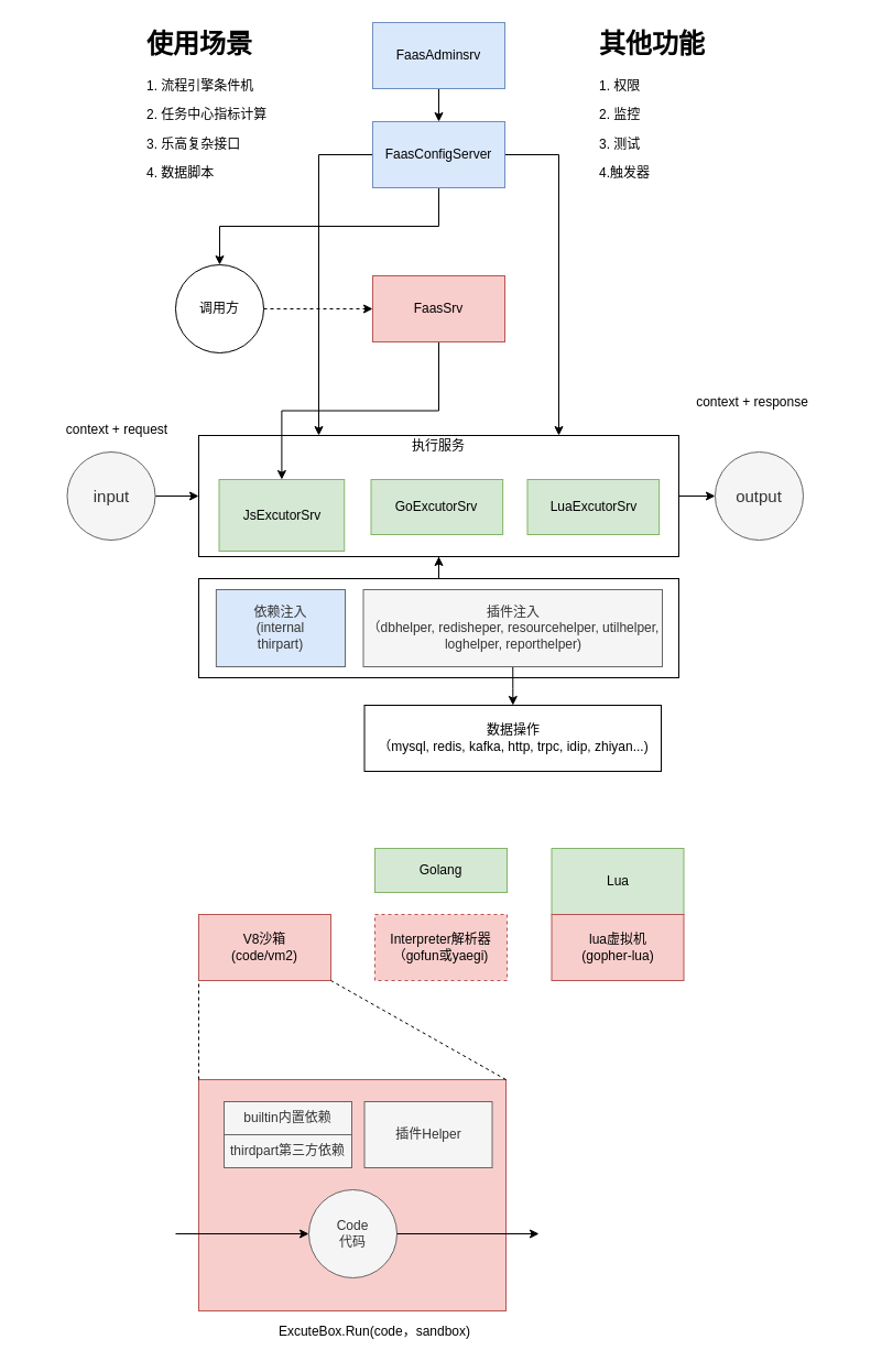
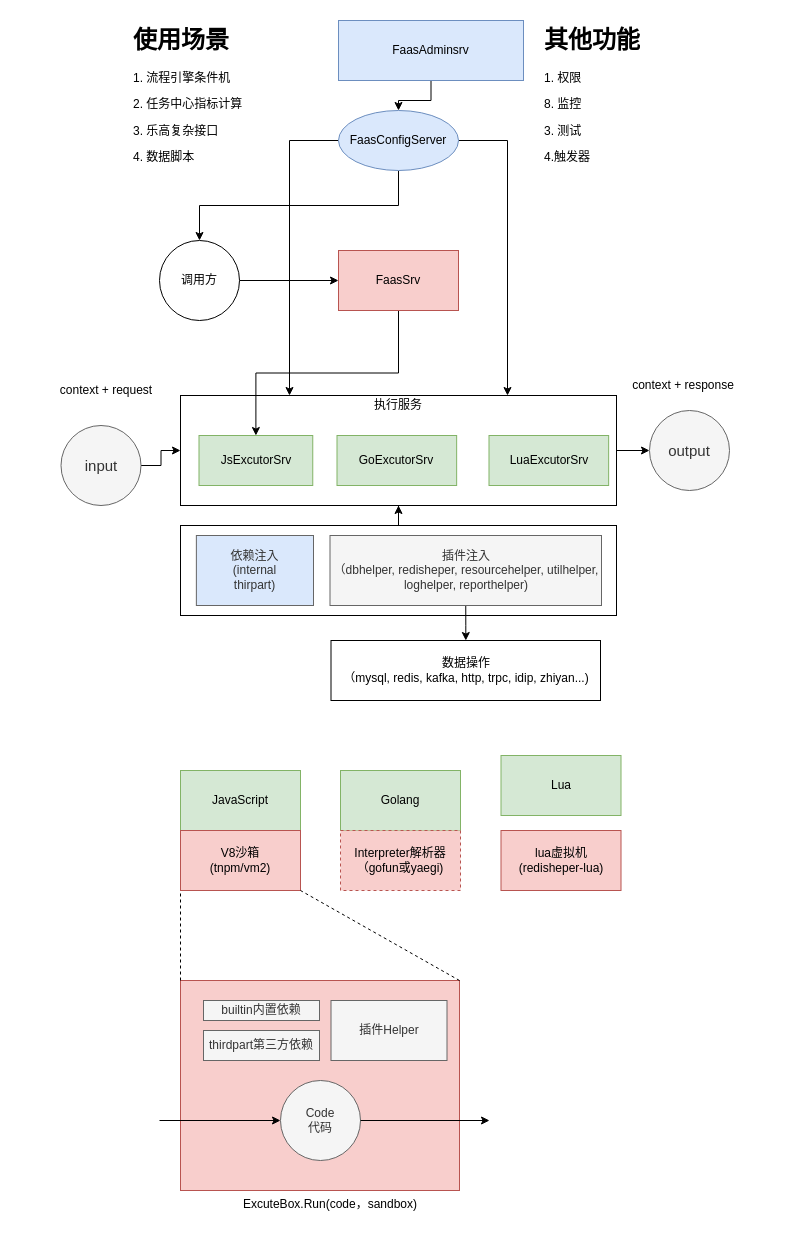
  <mxCell id="0" />
  <mxCell id="1" parent="0" />
  <mxCell id="2" style="edgeStyle=orthogonalEdgeStyle;rounded=0;orthogonalLoop=1;jettySize=auto;html=1;exitX=1;exitY=0.5;exitDx=0;exitDy=0;" parent="1" source="3" target="8" edge="1"><mxGeometry relative="1" as="geometry" /></mxCell>
  <mxCell id="3" value="" style="rounded=0;whiteSpace=wrap;html=1;" parent="1" vertex="1"><mxGeometry x="180" y="395" width="436" height="110" as="geometry" /></mxCell>
  <mxCell id="4" style="edgeStyle=orthogonalEdgeStyle;rounded=0;orthogonalLoop=1;jettySize=auto;html=1;exitX=0.5;exitY=0;exitDx=0;exitDy=0;" parent="1" source="5" target="3" edge="1"><mxGeometry relative="1" as="geometry" /></mxCell>
  <mxCell id="5" value="" style="rounded=0;whiteSpace=wrap;html=1;" parent="1" vertex="1"><mxGeometry x="180" y="525" width="436" height="90" as="geometry" /></mxCell>
  <mxCell id="6" style="edgeStyle=orthogonalEdgeStyle;rounded=0;orthogonalLoop=1;jettySize=auto;html=1;exitX=1;exitY=0.5;exitDx=0;exitDy=0;" parent="1" source="7" target="3" edge="1"><mxGeometry relative="1" as="geometry" /></mxCell>
- <mxCell id="7" value="input" style="ellipse;whiteSpace=wrap;html=1;aspect=fixed;fontSize=15;fillColor=#f5f5f5;strokeColor=#666666;fontColor=#333333;" parent="1" vertex="1"><mxGeometry x="60.5" y="410" width="80" height="80" as="geometry" /></mxCell>
+ <mxCell id="7" value="input" style="ellipse;whiteSpace=wrap;html=1;aspect=fixed;fontSize=15;fillColor=#f5f5f5;strokeColor=#666666;fontColor=#333333;" parent="1" vertex="1"><mxGeometry x="60.5" y="425" width="80" height="80" as="geometry" /></mxCell>
  <mxCell id="8" value="output" style="ellipse;whiteSpace=wrap;html=1;aspect=fixed;fontSize=15;fillColor=#f5f5f5;strokeColor=#666666;fontColor=#333333;" parent="1" vertex="1"><mxGeometry x="649" y="410" width="80" height="80" as="geometry" /></mxCell>
  <mxCell id="9" value="context + request" style="text;html=1;strokeColor=none;fillColor=none;align=center;verticalAlign=middle;whiteSpace=wrap;rounded=0;fontSize=12;" parent="1" vertex="1"><mxGeometry x="20.5" y="380" width="170" height="20" as="geometry" /></mxCell>
- <mxCell id="10" value="context + response" style="text;html=1;strokeColor=none;fillColor=none;align=center;verticalAlign=middle;whiteSpace=wrap;rounded=0;fontSize=12;" parent="1" vertex="1"><mxGeometry x="598.15" y="355" width="170" height="20" as="geometry" /></mxCell>
+ <mxCell id="10" value="context + response" style="text;html=1;strokeColor=none;fillColor=none;align=center;verticalAlign=middle;whiteSpace=wrap;rounded=0;fontSize=12;" parent="1" vertex="1"><mxGeometry x="598.15" y="375" width="170" height="20" as="geometry" /></mxCell>
  <mxCell id="11" style="edgeStyle=orthogonalEdgeStyle;rounded=0;orthogonalLoop=1;jettySize=auto;html=1;exitX=0.5;exitY=1;exitDx=0;exitDy=0;" parent="1" source="12" target="20" edge="1"><mxGeometry relative="1" as="geometry" /></mxCell>
  <mxCell id="12" value="FaasSrv" style="rounded=0;whiteSpace=wrap;html=1;fontSize=12;fillColor=#f8cecc;strokeColor=#b85450;" parent="1" vertex="1"><mxGeometry x="338" y="250" width="120" height="60" as="geometry" /></mxCell>
  <mxCell id="13" style="edgeStyle=orthogonalEdgeStyle;rounded=0;orthogonalLoop=1;jettySize=auto;html=1;exitX=0.5;exitY=1;exitDx=0;exitDy=0;" parent="1" source="16" target="27" edge="1"><mxGeometry relative="1" as="geometry" /></mxCell>
  <mxCell id="14" style="edgeStyle=orthogonalEdgeStyle;rounded=0;orthogonalLoop=1;jettySize=auto;html=1;exitX=1;exitY=0.5;exitDx=0;exitDy=0;entryX=0.75;entryY=0;entryDx=0;entryDy=0;" parent="1" source="16" target="3" edge="1"><mxGeometry relative="1" as="geometry" /></mxCell>
  <mxCell id="15" style="edgeStyle=orthogonalEdgeStyle;rounded=0;orthogonalLoop=1;jettySize=auto;html=1;exitX=0;exitY=0.5;exitDx=0;exitDy=0;entryX=0.25;entryY=0;entryDx=0;entryDy=0;" parent="1" source="16" target="3" edge="1"><mxGeometry relative="1" as="geometry"><Array as="points"><mxPoint x="289" y="140" /></Array></mxGeometry></mxCell>
- <mxCell id="16" value="FaasConfigServer" style="rounded=0;whiteSpace=wrap;html=1;fontSize=12;fillColor=#dae8fc;strokeColor=#6c8ebf;" parent="1" vertex="1"><mxGeometry x="338" y="110" width="120" height="60" as="geometry" /></mxCell>
+ <mxCell id="16" value="FaasConfigServer" style="ellipse;whiteSpace=wrap;html=1;fontSize=12;fillColor=#dae8fc;strokeColor=#6c8ebf;" parent="1" vertex="1"><mxGeometry x="338" y="110" width="120" height="60" as="geometry" /></mxCell>
  <mxCell id="17" value="依赖注入&lt;br&gt;(internal&lt;br&gt;thirpart)" style="rounded=0;whiteSpace=wrap;html=1;fontSize=12;fillColor=#dae8fc;strokeColor=#666666;fontColor=#333333;" parent="1" vertex="1"><mxGeometry x="195.87" y="535" width="117.13" height="70" as="geometry" /></mxCell>
  <mxCell id="18" style="edgeStyle=orthogonalEdgeStyle;rounded=0;orthogonalLoop=1;jettySize=auto;html=1;exitX=0.5;exitY=1;exitDx=0;exitDy=0;" parent="1" source="19" target="28" edge="1"><mxGeometry relative="1" as="geometry" /></mxCell>
  <mxCell id="19" value="插件注入&lt;br&gt;（dbhelper, redisheper, resourcehelper, utilhelper, loghelper, reporthelper)" style="rounded=0;whiteSpace=wrap;html=1;fontSize=12;fillColor=#f5f5f5;strokeColor=#666666;fontColor=#333333;" parent="1" vertex="1"><mxGeometry x="329.5" y="535" width="271.5" height="70" as="geometry" /></mxCell>
- <mxCell id="20" value="JsExcutorSrv" style="rounded=0;whiteSpace=wrap;html=1;fillColor=#d5e8d4;strokeColor=#82b366;" parent="1" vertex="1"><mxGeometry x="198.5" y="435" width="113.763" height="65" as="geometry" /></mxCell>
+ <mxCell id="20" value="JsExcutorSrv" style="rounded=0;whiteSpace=wrap;html=1;fillColor=#d5e8d4;strokeColor=#82b366;" parent="1" vertex="1"><mxGeometry x="198.5" y="435" width="113.763" height="50" as="geometry" /></mxCell>
  <mxCell id="21" value="GoExcutorSrv" style="rounded=0;whiteSpace=wrap;html=1;fillColor=#d5e8d4;strokeColor=#82b366;" parent="1" vertex="1"><mxGeometry x="336.498" y="435" width="119.648" height="50" as="geometry" /></mxCell>
- <mxCell id="22" value="LuaExcutorSrv" style="rounded=0;whiteSpace=wrap;html=1;fillColor=#d5e8d4;strokeColor=#82b366;" parent="1" vertex="1"><mxGeometry x="478.502" y="435" width="119.648" height="50" as="geometry" /></mxCell>
+ <mxCell id="22" value="LuaExcutorSrv" style="rounded=0;whiteSpace=wrap;html=1;fillColor=#d5e8d4;strokeColor=#82b366;" parent="1" vertex="1"><mxGeometry x="488.502" y="435" width="119.648" height="50" as="geometry" /></mxCell>
  <mxCell id="23" value="执行服务" style="text;html=1;strokeColor=none;fillColor=none;align=center;verticalAlign=middle;whiteSpace=wrap;rounded=0;" parent="1" vertex="1"><mxGeometry x="373" y="395" width="50" height="20" as="geometry" /></mxCell>
  <mxCell id="24" style="edgeStyle=orthogonalEdgeStyle;rounded=0;orthogonalLoop=1;jettySize=auto;html=1;exitX=0.5;exitY=1;exitDx=0;exitDy=0;" parent="1" source="25" target="16" edge="1"><mxGeometry relative="1" as="geometry" /></mxCell>
- <mxCell id="25" value="FaasAdminsrv" style="rounded=0;whiteSpace=wrap;html=1;fontSize=12;fillColor=#dae8fc;strokeColor=#6c8ebf;" parent="1" vertex="1"><mxGeometry x="338" y="20" width="120" height="60" as="geometry" /></mxCell>
- <mxCell id="26" style="edgeStyle=orthogonalEdgeStyle;rounded=0;orthogonalLoop=1;jettySize=auto;html=1;exitX=1;exitY=0.5;exitDx=0;exitDy=0;dashed=1;" parent="1" source="27" target="12" edge="1"><mxGeometry relative="1" as="geometry" /></mxCell>
+ <mxCell id="25" value="FaasAdminsrv" style="rounded=0;whiteSpace=wrap;html=1;fontSize=12;fillColor=#dae8fc;strokeColor=#6c8ebf;" parent="1" vertex="1"><mxGeometry x="338" y="20" width="185" height="60" as="geometry" /></mxCell>
+ <mxCell id="26" style="edgeStyle=orthogonalEdgeStyle;rounded=0;orthogonalLoop=1;jettySize=auto;html=1;exitX=1;exitY=0.5;exitDx=0;exitDy=0;" parent="1" source="27" target="12" edge="1"><mxGeometry relative="1" as="geometry" /></mxCell>
  <mxCell id="27" value="调用方" style="ellipse;whiteSpace=wrap;html=1;aspect=fixed;" parent="1" vertex="1"><mxGeometry x="159" y="240" width="80" height="80" as="geometry" /></mxCell>
  <mxCell id="28" value="数据操作&lt;br&gt;（mysql, redis, kafka, http, trpc, idip, zhiyan...)" style="rounded=0;whiteSpace=wrap;html=1;" parent="1" vertex="1"><mxGeometry x="330.5" y="640" width="269.5" height="60" as="geometry" /></mxCell>
- <mxCell id="30" value="Golang" style="rounded=0;whiteSpace=wrap;html=1;fillColor=#d5e8d4;strokeColor=#82b366;" vertex="1" parent="1"><mxGeometry x="340" y="770" width="120" height="40" as="geometry" /></mxCell>
- <mxCell id="31" value="Lua" style="rounded=0;whiteSpace=wrap;html=1;fillColor=#d5e8d4;strokeColor=#82b366;" vertex="1" parent="1"><mxGeometry x="500.5" y="770" width="120" height="60" as="geometry" /></mxCell>
+ <mxCell id="29" value="JavaScript" style="rounded=0;whiteSpace=wrap;html=1;fillColor=#d5e8d4;strokeColor=#82b366;" vertex="1" parent="1"><mxGeometry x="180" y="770" width="120" height="60" as="geometry" /></mxCell>
+ <mxCell id="30" value="Golang" style="rounded=0;whiteSpace=wrap;html=1;fillColor=#d5e8d4;strokeColor=#82b366;" vertex="1" parent="1"><mxGeometry x="340" y="770" width="120" height="60" as="geometry" /></mxCell>
+ <mxCell id="31" value="Lua" style="rounded=0;whiteSpace=wrap;html=1;fillColor=#d5e8d4;strokeColor=#82b366;" vertex="1" parent="1"><mxGeometry x="500.5" y="755" width="120" height="60" as="geometry" /></mxCell>
  <mxCell id="32" value="" style="group" vertex="1" connectable="0" parent="1"><mxGeometry x="180" y="830" width="440.5" height="60" as="geometry" /></mxCell>
- <mxCell id="33" value="V8沙箱&lt;br&gt;(code/vm2)" style="rounded=0;whiteSpace=wrap;html=1;fillColor=#f8cecc;strokeColor=#b85450;" vertex="1" parent="32"><mxGeometry width="120" height="60" as="geometry" /></mxCell>
+ <mxCell id="33" value="V8沙箱&lt;br&gt;(tnpm/vm2)" style="rounded=0;whiteSpace=wrap;html=1;fillColor=#f8cecc;strokeColor=#b85450;" vertex="1" parent="32"><mxGeometry width="120" height="60" as="geometry" /></mxCell>
  <mxCell id="34" value="Interpreter解析器&lt;br&gt;（gofun或yaegi)" style="rounded=0;whiteSpace=wrap;html=1;fillColor=#f8cecc;strokeColor=#b85450;dashed=1;" vertex="1" parent="32"><mxGeometry x="160" width="120" height="60" as="geometry" /></mxCell>
- <mxCell id="35" value="lua虚拟机&lt;br&gt;(gopher-lua)" style="rounded=0;whiteSpace=wrap;html=1;fillColor=#f8cecc;strokeColor=#b85450;" vertex="1" parent="32"><mxGeometry x="320.5" width="120" height="60" as="geometry" /></mxCell>
- <mxCell id="36" value="&lt;h1&gt;其他功能&lt;/h1&gt;&lt;p&gt;1. 权限&lt;/p&gt;&lt;p&gt;2. 监控&lt;/p&gt;&lt;p&gt;3. 测试&lt;/p&gt;&lt;p&gt;4.触发器&lt;/p&gt;" style="text;html=1;strokeColor=none;fillColor=none;spacing=5;spacingTop=-20;whiteSpace=wrap;overflow=hidden;rounded=0;" vertex="1" parent="1"><mxGeometry x="539" y="20" width="190" height="150" as="geometry" /></mxCell>
+ <mxCell id="35" value="lua虚拟机&lt;br&gt;(redisheper-lua)" style="rounded=0;whiteSpace=wrap;html=1;fillColor=#f8cecc;strokeColor=#b85450;" vertex="1" parent="32"><mxGeometry x="320.5" width="120" height="60" as="geometry" /></mxCell>
+ <mxCell id="36" value="&lt;h1&gt;其他功能&lt;/h1&gt;&lt;p&gt;1. 权限&lt;/p&gt;&lt;p&gt;8. 监控&lt;/p&gt;&lt;p&gt;3. 测试&lt;/p&gt;&lt;p&gt;4.触发器&lt;/p&gt;" style="text;html=1;strokeColor=none;fillColor=none;spacing=5;spacingTop=-20;whiteSpace=wrap;overflow=hidden;rounded=0;" vertex="1" parent="1"><mxGeometry x="539" y="20" width="190" height="150" as="geometry" /></mxCell>
  <mxCell id="37" value="&lt;h1&gt;使用场景&lt;/h1&gt;&lt;p&gt;1. 流程引擎条件机&lt;/p&gt;&lt;p&gt;2. 任务中心指标计算&lt;/p&gt;&lt;p&gt;3. 乐高复杂接口&lt;/p&gt;&lt;p&gt;4. 数据脚本&lt;/p&gt;" style="text;html=1;strokeColor=none;fillColor=none;spacing=5;spacingTop=-20;whiteSpace=wrap;overflow=hidden;rounded=0;" vertex="1" parent="1"><mxGeometry x="128" y="20" width="149" height="150" as="geometry" /></mxCell>
  <mxCell id="38" value="" style="rounded=0;whiteSpace=wrap;html=1;fillColor=#f8cecc;strokeColor=#b85450;" vertex="1" parent="1"><mxGeometry x="180" y="980" width="279" height="210" as="geometry" /></mxCell>
- <mxCell id="39" value="ExcuteBox.Run(code，sandbox)" style="text;html=1;strokeColor=none;fillColor=none;align=center;verticalAlign=middle;whiteSpace=wrap;rounded=0;" vertex="1" parent="1"><mxGeometry x="249" y="1199" width="182" height="20" as="geometry" /></mxCell>
- <mxCell id="40" value="builtin内置依赖" style="rounded=0;whiteSpace=wrap;html=1;fillColor=#f5f5f5;strokeColor=#666666;fontColor=#333333;" vertex="1" parent="1"><mxGeometry x="203" y="1000" width="116" height="30" as="geometry" /></mxCell>
+ <mxCell id="39" value="ExcuteBox.Run(code，sandbox)" style="text;html=1;strokeColor=none;fillColor=none;align=center;verticalAlign=middle;whiteSpace=wrap;rounded=0;" vertex="1" parent="1"><mxGeometry x="239" y="1194" width="182" height="20" as="geometry" /></mxCell>
+ <mxCell id="40" value="builtin内置依赖" style="rounded=0;whiteSpace=wrap;html=1;fillColor=#f5f5f5;strokeColor=#666666;fontColor=#333333;" vertex="1" parent="1"><mxGeometry x="203" y="1000" width="116" height="20" as="geometry" /></mxCell>
  <mxCell id="41" value="thirdpart第三方依赖" style="rounded=0;whiteSpace=wrap;html=1;fillColor=#f5f5f5;strokeColor=#666666;fontColor=#333333;" vertex="1" parent="1"><mxGeometry x="203" y="1030" width="116" height="30" as="geometry" /></mxCell>
  <mxCell id="42" value="插件Helper" style="rounded=0;whiteSpace=wrap;html=1;fillColor=#f5f5f5;strokeColor=#666666;fontColor=#333333;" vertex="1" parent="1"><mxGeometry x="330.5" y="1000" width="116" height="60" as="geometry" /></mxCell>
  <mxCell id="43" value="Code&lt;br&gt;代码" style="ellipse;whiteSpace=wrap;html=1;aspect=fixed;fillColor=#f5f5f5;strokeColor=#666666;fontColor=#333333;" vertex="1" parent="1"><mxGeometry x="280" y="1080" width="80" height="80" as="geometry" /></mxCell>
  <mxCell id="44" value="" style="endArrow=classic;html=1;entryX=0;entryY=0.5;entryDx=0;entryDy=0;" edge="1" parent="1" target="43"><mxGeometry width="50" height="50" relative="1" as="geometry"><mxPoint x="159" y="1120" as="sourcePoint" /><mxPoint x="159" y="1110" as="targetPoint" /></mxGeometry></mxCell>
  <mxCell id="45" value="" style="endArrow=classic;html=1;exitX=1;exitY=0.5;exitDx=0;exitDy=0;" edge="1" parent="1" source="43"><mxGeometry width="50" height="50" relative="1" as="geometry"><mxPoint x="469" y="1150" as="sourcePoint" /><mxPoint x="489" y="1120" as="targetPoint" /></mxGeometry></mxCell>
  <mxCell id="46" value="" style="endArrow=none;dashed=1;html=1;entryX=0;entryY=1;entryDx=0;entryDy=0;exitX=0;exitY=0;exitDx=0;exitDy=0;" edge="1" parent="1" source="38" target="33"><mxGeometry width="50" height="50" relative="1" as="geometry"><mxPoint x="119" y="970" as="sourcePoint" /><mxPoint x="169" y="920" as="targetPoint" /></mxGeometry></mxCell>
  <mxCell id="47" value="" style="endArrow=none;dashed=1;html=1;entryX=1;entryY=1;entryDx=0;entryDy=0;exitX=1;exitY=0;exitDx=0;exitDy=0;" edge="1" parent="1" source="38" target="33"><mxGeometry width="50" height="50" relative="1" as="geometry"><mxPoint x="89" y="990" as="sourcePoint" /><mxPoint x="139" y="940" as="targetPoint" /></mxGeometry></mxCell>
